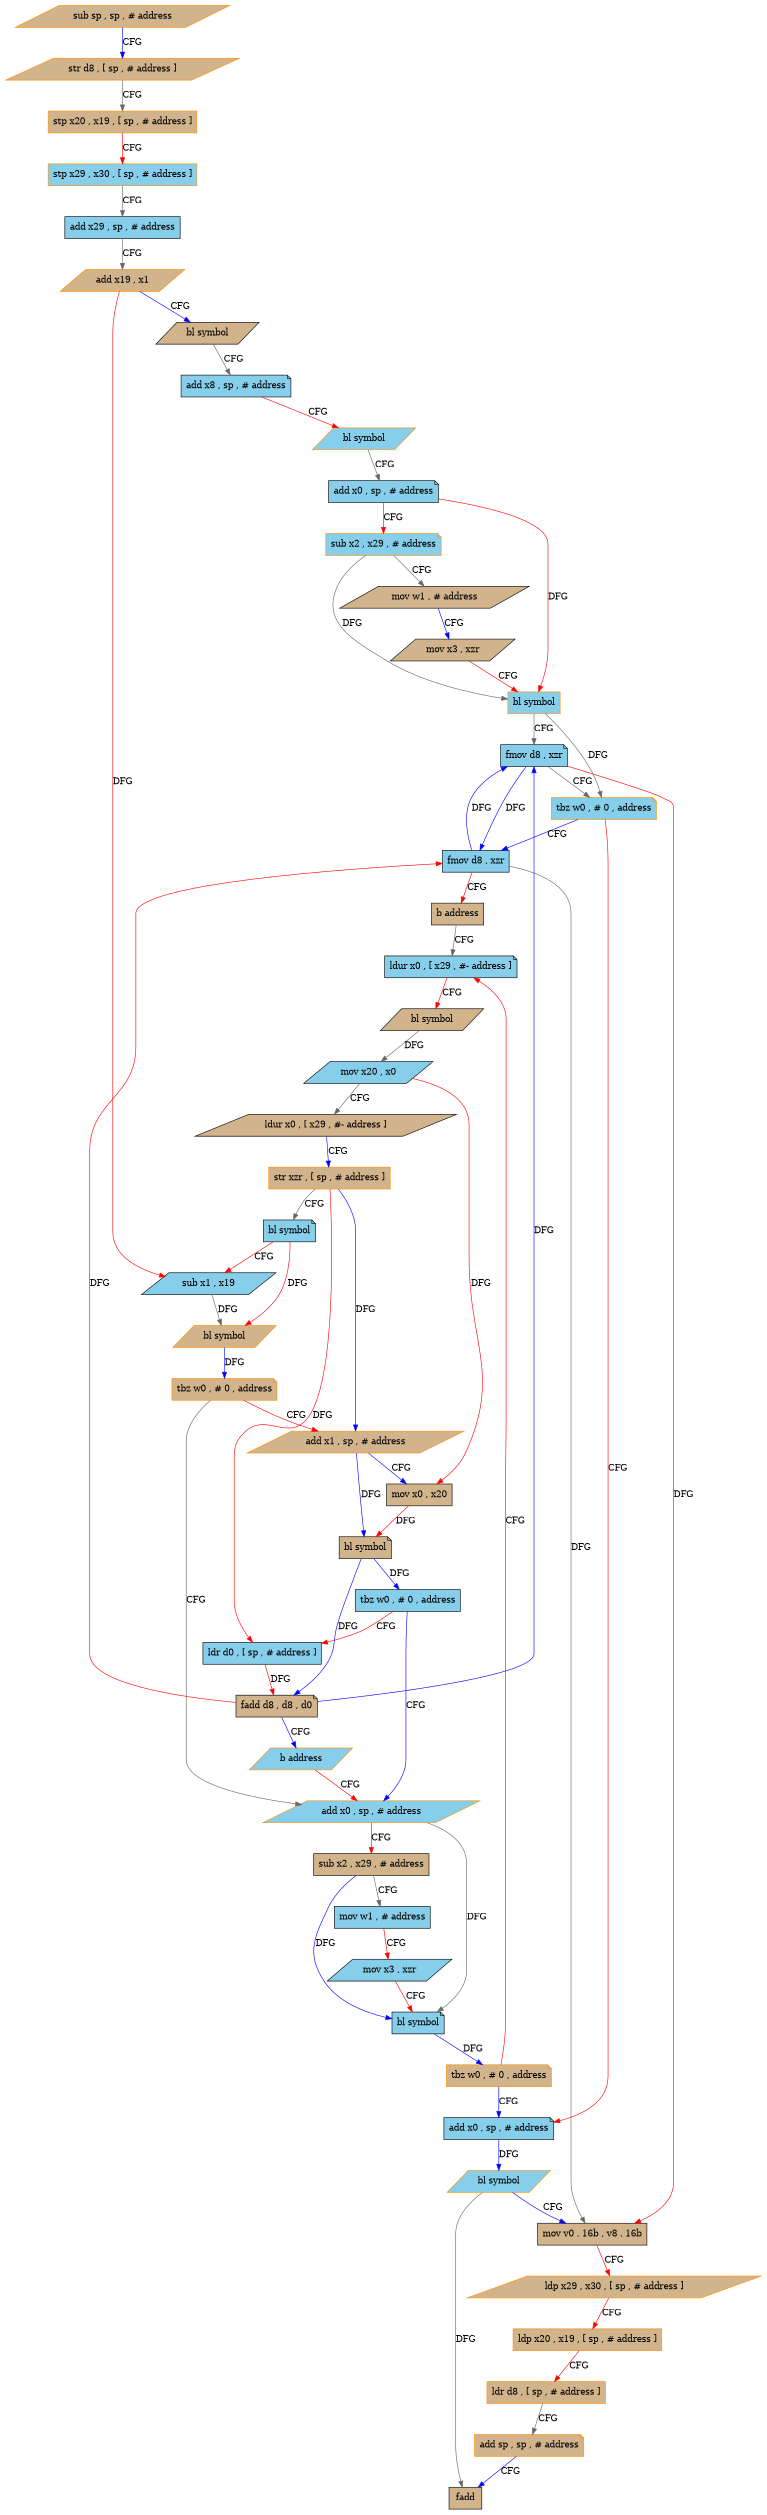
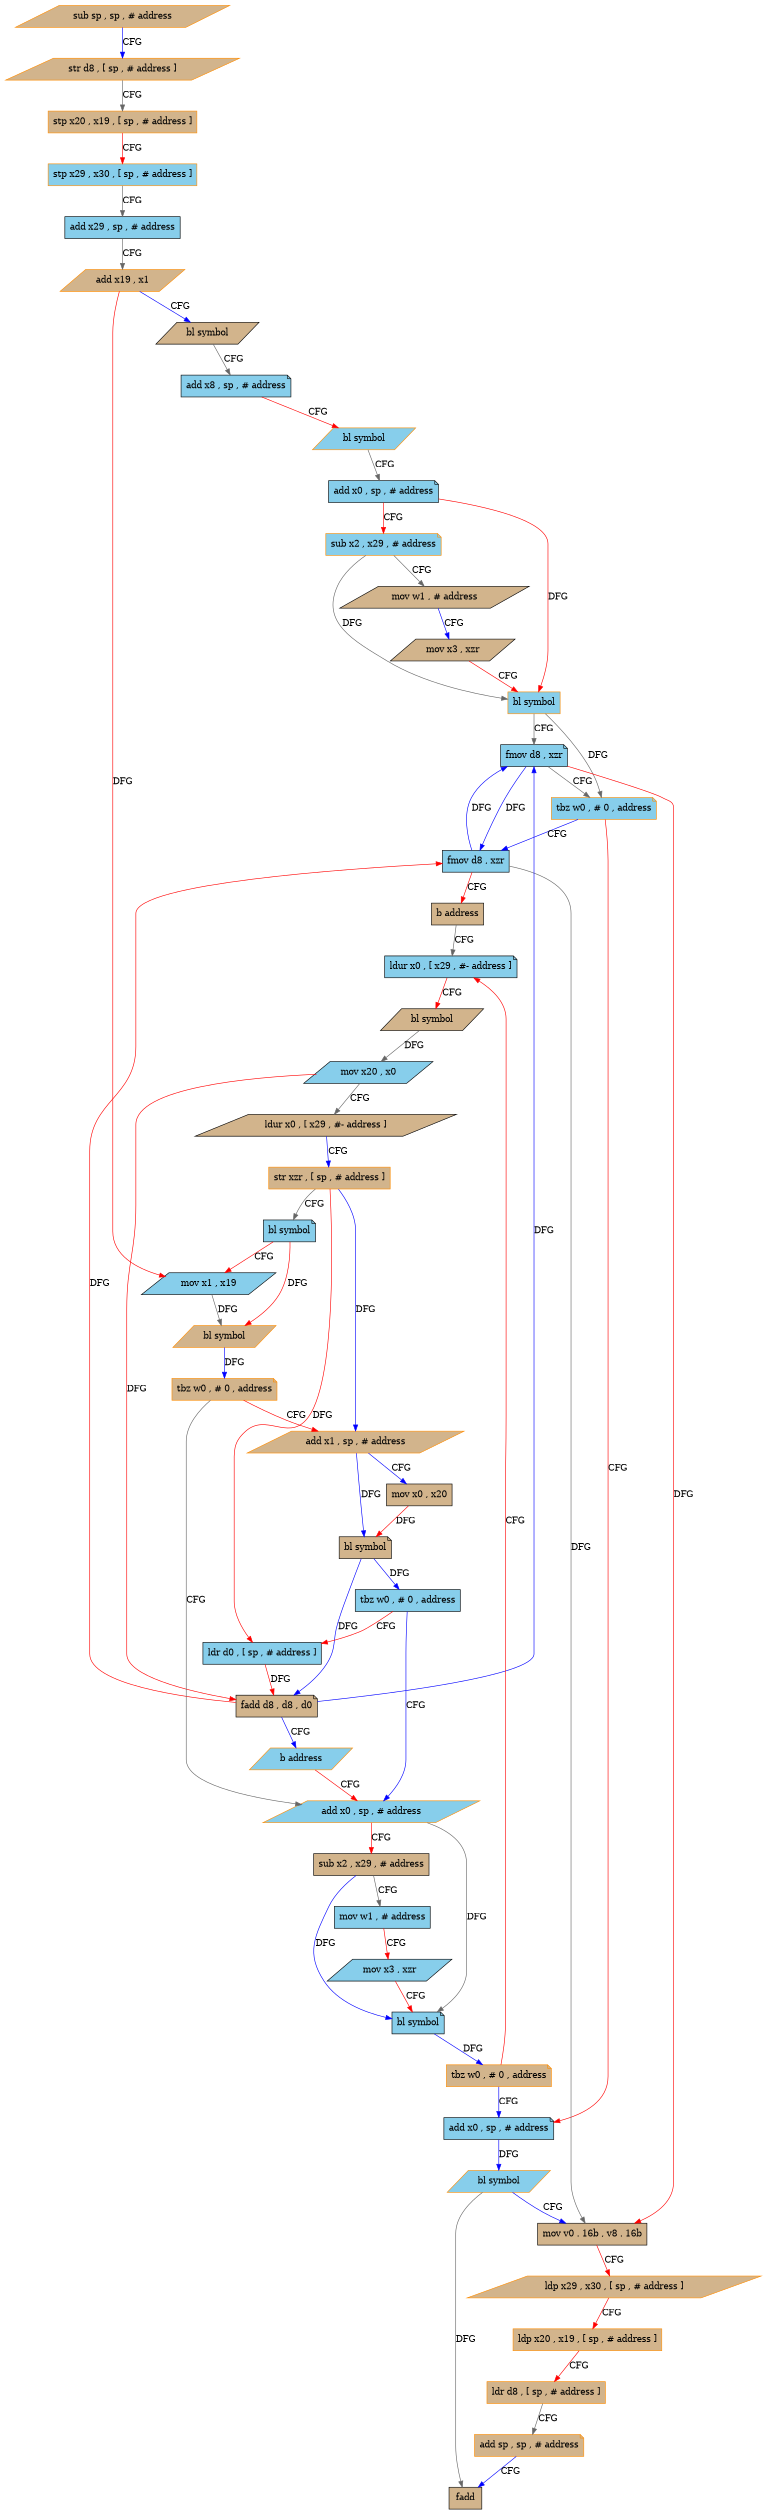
  digraph {
    node [color=black fillcolor=tan shape=parallelogram style=filled]
    edge [color=red]
    n1 [color=darkorange label="sub sp , sp , # address"]
    n2 [color=darkorange label="str d8 , [ sp , # address ]"]
    n3 [color=darkorange label="stp x20 , x19 , [ sp , # address ]" shape=box]
    n4 [color=darkorange fillcolor=skyblue label="stp x29 , x30 , [ sp , # address ]" shape=box]
    n5 [fillcolor=skyblue label="add x29 , sp , # address" shape=box]
    n6 [color=darkorange label="add x19 , x1"]
    n7 [label="bl symbol"]
-   n8 [fillcolor=skyblue label="sub x1 , x19"]
+   n8 [fillcolor=skyblue label="mov x1 , x19"]
    n9 [fillcolor=skyblue label="add x8 , sp , # address" shape=note]
    n10 [color=darkorange label="bl symbol"]
    n11 [color=darkorange fillcolor=skyblue label="bl symbol"]
    n12 [fillcolor=skyblue label="add x0 , sp , # address" shape=note]
    n13 [color=darkorange fillcolor=skyblue label="sub x2 , x29 , # address" shape=note]
    n14 [color=darkorange fillcolor=skyblue label="bl symbol" shape=box]
    n15 [label="mov w1 , # address"]
    n16 [fillcolor=skyblue label="fmov d8 , xzr" shape=note]
    n17 [color=darkorange fillcolor=skyblue label="tbz w0 , # 0 , address" shape=note]
    n18 [label="mov x3 , xzr"]
    n19 [fillcolor=skyblue label="fmov d8 , xzr" shape=box]
    n20 [label="mov v0 . 16b , v8 . 16b" shape=box]
    n21 [fillcolor=skyblue label="add x0 , sp , # address" shape=note]
    n22 [label="b address" shape=box]
    n23 [color=darkorange label="ldp x29 , x30 , [ sp , # address ]"]
    n24 [color=darkorange fillcolor=skyblue label="bl symbol"]
    n25 [label=fadd shape=box]
    n26 [fillcolor=skyblue label="ldur x0 , [ x29 , #- address ]" shape=note]
    n27 [color=darkorange label="ldp x20 , x19 , [ sp , # address ]" shape=box]
    n28 [color=darkorange label="ldr d8 , [ sp , # address ]" shape=box]
    n29 [color=darkorange label="add sp , sp , # address" shape=note]
    n30 [label="bl symbol"]
    n31 [fillcolor=skyblue label="mov x20 , x0"]
    n32 [label="ldur x0 , [ x29 , #- address ]"]
    n33 [label="mov x0 , x20" shape=box]
    n34 [color=darkorange label="str xzr , [ sp , # address ]" shape=box]
    n35 [label="bl symbol" shape=note]
    n36 [fillcolor=skyblue label="bl symbol" shape=note]
    n37 [color=darkorange label="add x1 , sp , # address"]
    n38 [fillcolor=skyblue label="ldr d0 , [ sp , # address ]" shape=box]
    n39 [label="fadd d8 , d8 , d0" shape=note]
    n40 [color=darkorange label="tbz w0 , # 0 , address" shape=note]
    n41 [color=darkorange fillcolor=skyblue label="add x0 , sp , # address"]
    n42 [label="sub x2 , x29 , # address" shape=box]
    n43 [fillcolor=skyblue label="bl symbol" shape=note]
    n44 [fillcolor=skyblue label="mov w1 , # address" shape=box]
    n45 [color=darkorange label="tbz w0 , # 0 , address" shape=note]
    n46 [fillcolor=skyblue label="tbz w0 , # 0 , address" shape=box]
    n47 [fillcolor=skyblue label="mov x3 , xzr"]
    n48 [color=darkorange fillcolor=skyblue label="b address"]
    n1 -> n2 [color=blue label=CFG]
    n2 -> n3 [color=gray40 label=CFG]
    n3 -> n4 [label=CFG]
    n4 -> n5 [color=gray40 label=CFG]
    n5 -> n6 [color=gray40 label=CFG]
    n6 -> n7 [color=blue label=CFG]
    n6 -> n8 [label=DFG]
    n7 -> n9 [color=gray40 label=CFG]
    n8 -> n10 [color=gray40 label=DFG]
    n9 -> n11 [label=CFG]
    n10 -> n40 [color=blue label=DFG]
    n11 -> n12 [color=gray40 label=CFG]
    n12 -> n13 [label=CFG]
    n12 -> n14 [label=DFG]
    n13 -> n14 [color=gray40 label=DFG]
    n13 -> n15 [color=gray40 label=CFG]
    n14 -> n16 [color=gray40 label=CFG]
    n14 -> n17 [color=gray40 label=DFG]
    n15 -> n18 [color=blue label=CFG]
    n16 -> n17 [color=gray40 label=CFG]
    n16 -> n19 [color=blue label=DFG]
    n16 -> n20 [label=DFG]
    n17 -> n19 [color=blue label=CFG]
    n17 -> n21 [label=CFG]
    n18 -> n14 [label=CFG]
    n19 -> n16 [color=blue label=DFG]
    n19 -> n20 [color=gray40 label=DFG]
    n19 -> n22 [label=CFG]
    n20 -> n23 [label=CFG]
    n21 -> n24 [color=blue label=DFG]
    n22 -> n26 [color=gray40 label=CFG]
    n23 -> n27 [label=CFG]
    n24 -> n20 [color=blue label=CFG]
    n24 -> n25 [color=gray40 label=DFG]
    n26 -> n30 [label=CFG]
    n27 -> n28 [label=CFG]
    n28 -> n29 [color=gray40 label=CFG]
    n29 -> n25 [color=blue label=CFG]
    n30 -> n31 [color=gray40 label=DFG]
    n31 -> n32 [color=gray40 label=CFG]
-   n31 -> n33 [label=DFG]
+   n31 -> n39 [label=DFG]
    n32 -> n34 [color=blue label=CFG]
    n33 -> n35 [label=DFG]
    n34 -> n36 [color=gray40 label=CFG]
    n34 -> n37 [color=blue label=DFG]
    n34 -> n38 [label=DFG]
    n35 -> n39 [color=blue label=DFG]
    n35 -> n46 [color=blue label=DFG]
    n36 -> n8 [label=CFG]
    n36 -> n10 [label=DFG]
    n37 -> n33 [color=blue label=CFG]
    n37 -> n35 [color=blue label=DFG]
    n38 -> n39 [label=DFG]
    n39 -> n16 [color=blue label=DFG]
    n39 -> n19 [label=DFG]
    n39 -> n48 [color=blue label=CFG]
    n40 -> n37 [label=CFG]
    n40 -> n41 [color=gray40 label=CFG]
    n41 -> n42 [label=CFG]
    n41 -> n43 [color=gray40 label=DFG]
    n42 -> n43 [color=blue label=DFG]
    n42 -> n44 [color=gray40 label=CFG]
    n43 -> n45 [color=blue label=DFG]
    n44 -> n47 [label=CFG]
    n45 -> n21 [color=blue label=CFG]
    n45 -> n26 [label=CFG]
    n46 -> n38 [label=CFG]
    n46 -> n41 [color=blue label=CFG]
    n47 -> n43 [label=CFG]
    n48 -> n41 [label=CFG]
  }
